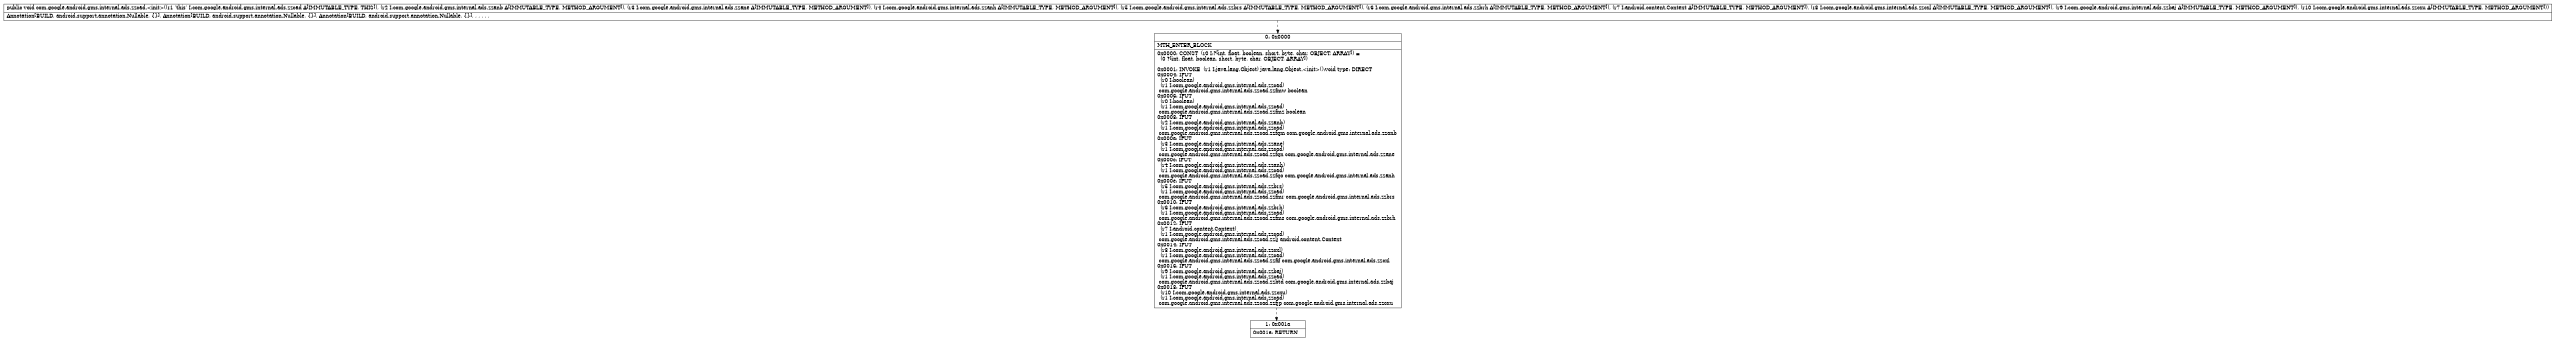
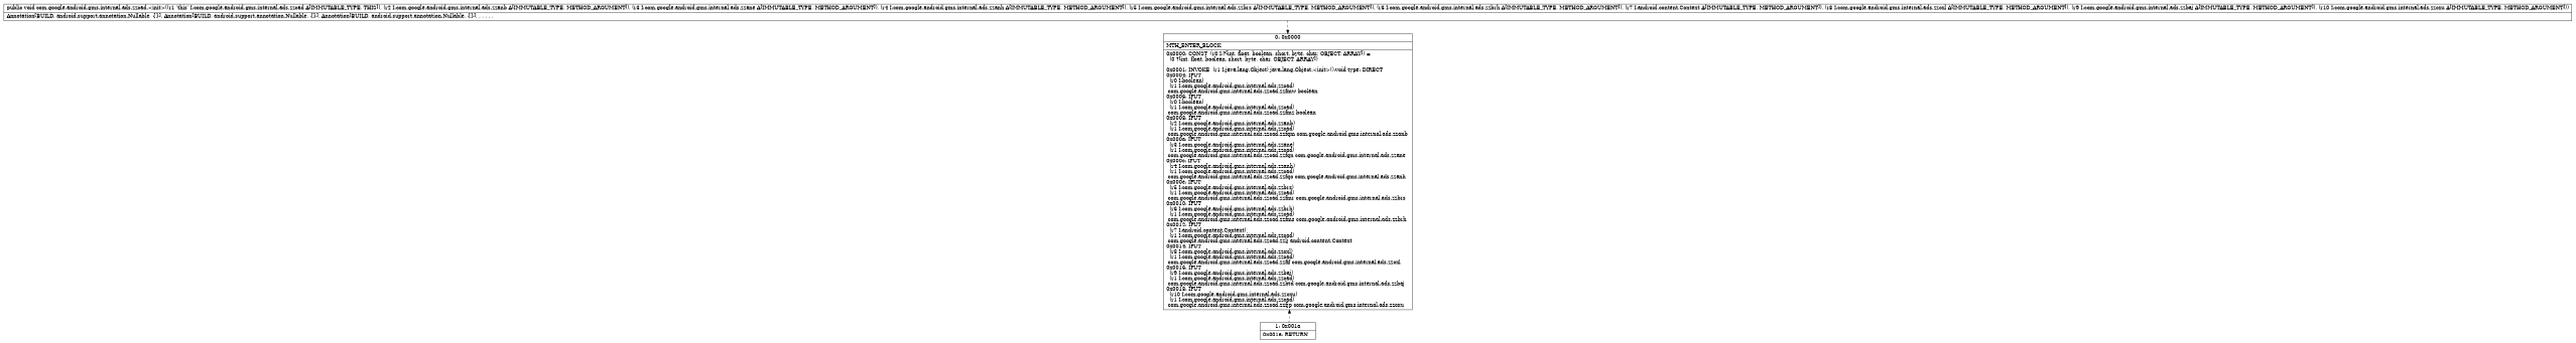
  digraph {
    node [shape=record]
    edge [style=dashed]
    n1 [label="{0\:\ 0x0000|MTH_ENTER_BLOCK\l|0x0000: CONST  (r0 I:?[int, float, boolean, short, byte, char, OBJECT, ARRAY]) = \l  (0 ?[int, float, boolean, short, byte, char, OBJECT, ARRAY])\l \l0x0001: INVOKE  (r1 I:java.lang.Object) java.lang.Object.\<init\>():void type: DIRECT \l0x0004: IPUT  \l  (r0 I:boolean)\l  (r1 I:com.google.android.gms.internal.ads.zzcad)\l com.google.android.gms.internal.ads.zzcad.zzfmw boolean \l0x0006: IPUT  \l  (r0 I:boolean)\l  (r1 I:com.google.android.gms.internal.ads.zzcad)\l com.google.android.gms.internal.ads.zzcad.zzfmz boolean \l0x0008: IPUT  \l  (r2 I:com.google.android.gms.internal.ads.zzanb)\l  (r1 I:com.google.android.gms.internal.ads.zzcad)\l com.google.android.gms.internal.ads.zzcad.zzfqm com.google.android.gms.internal.ads.zzanb \l0x000a: IPUT  \l  (r3 I:com.google.android.gms.internal.ads.zzane)\l  (r1 I:com.google.android.gms.internal.ads.zzcad)\l com.google.android.gms.internal.ads.zzcad.zzfqn com.google.android.gms.internal.ads.zzane \l0x000c: IPUT  \l  (r4 I:com.google.android.gms.internal.ads.zzanh)\l  (r1 I:com.google.android.gms.internal.ads.zzcad)\l com.google.android.gms.internal.ads.zzcad.zzfqo com.google.android.gms.internal.ads.zzanh \l0x000e: IPUT  \l  (r5 I:com.google.android.gms.internal.ads.zzbrs)\l  (r1 I:com.google.android.gms.internal.ads.zzcad)\l com.google.android.gms.internal.ads.zzcad.zzfmr com.google.android.gms.internal.ads.zzbrs \l0x0010: IPUT  \l  (r6 I:com.google.android.gms.internal.ads.zzbrh)\l  (r1 I:com.google.android.gms.internal.ads.zzcad)\l com.google.android.gms.internal.ads.zzcad.zzfms com.google.android.gms.internal.ads.zzbrh \l0x0012: IPUT  \l  (r7 I:android.content.Context)\l  (r1 I:com.google.android.gms.internal.ads.zzcad)\l com.google.android.gms.internal.ads.zzcad.zzlj android.content.Context \l0x0014: IPUT  \l  (r8 I:com.google.android.gms.internal.ads.zzcxl)\l  (r1 I:com.google.android.gms.internal.ads.zzcad)\l com.google.android.gms.internal.ads.zzcad.zzfif com.google.android.gms.internal.ads.zzcxl \l0x0016: IPUT  \l  (r9 I:com.google.android.gms.internal.ads.zzbaj)\l  (r1 I:com.google.android.gms.internal.ads.zzcad)\l com.google.android.gms.internal.ads.zzcad.zzbtd com.google.android.gms.internal.ads.zzbaj \l0x0018: IPUT  \l  (r10 I:com.google.android.gms.internal.ads.zzcxu)\l  (r1 I:com.google.android.gms.internal.ads.zzcad)\l com.google.android.gms.internal.ads.zzcad.zzfjp com.google.android.gms.internal.ads.zzcxu \l}"]
    n2 [label="{1\:\ 0x001a|0x001a: RETURN   \l}"]
    n3 [label="{public void com.google.android.gms.internal.ads.zzcad.\<init\>((r1 'this' I:com.google.android.gms.internal.ads.zzcad A[IMMUTABLE_TYPE, THIS]), (r2 I:com.google.android.gms.internal.ads.zzanb A[IMMUTABLE_TYPE, METHOD_ARGUMENT]), (r3 I:com.google.android.gms.internal.ads.zzane A[IMMUTABLE_TYPE, METHOD_ARGUMENT]), (r4 I:com.google.android.gms.internal.ads.zzanh A[IMMUTABLE_TYPE, METHOD_ARGUMENT]), (r5 I:com.google.android.gms.internal.ads.zzbrs A[IMMUTABLE_TYPE, METHOD_ARGUMENT]), (r6 I:com.google.android.gms.internal.ads.zzbrh A[IMMUTABLE_TYPE, METHOD_ARGUMENT]), (r7 I:android.content.Context A[IMMUTABLE_TYPE, METHOD_ARGUMENT]), (r8 I:com.google.android.gms.internal.ads.zzcxl A[IMMUTABLE_TYPE, METHOD_ARGUMENT]), (r9 I:com.google.android.gms.internal.ads.zzbaj A[IMMUTABLE_TYPE, METHOD_ARGUMENT]), (r10 I:com.google.android.gms.internal.ads.zzcxu A[IMMUTABLE_TYPE, METHOD_ARGUMENT]))  | Annotation[BUILD, android.support.annotation.Nullable, \{\}], Annotation[BUILD, android.support.annotation.Nullable, \{\}], Annotation[BUILD, android.support.annotation.Nullable, \{\}], , , , , , \l}"]
-   n1 -> n2
+   n2 -> n1
    n3 -> n1
  }
